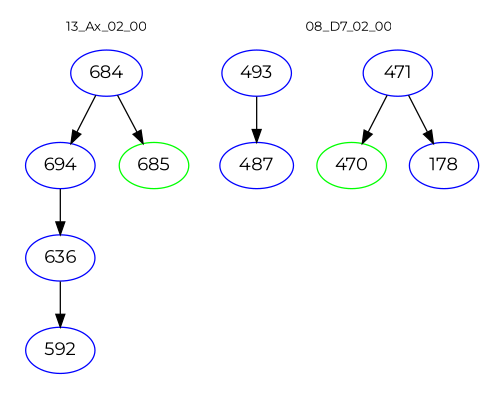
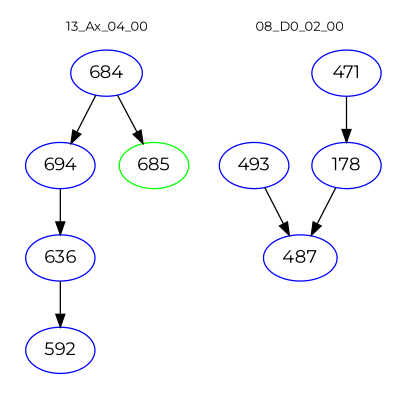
  digraph {
    fontname=Montserrat
    node [color=blue fontname=Montserrat]
    edge [color=black fontname=Montserrat]
    n1 [label=684]
    n2 [label=694]
    n3 [color=green label=685]
    n4 [label=636]
    n5 [label=592]
    n6 [label=471]
-   n7 [color=green label=470]
    n8 [label=178]
    n9 [label=487]
    n10 [label=493]
    subgraph cluster_1 {
      color=white
      fontsize=10
-     label="13_Ax_02_00"
+     label="13_Ax_04_00"
      n1
      n2
      n3
      n4
      n5
    }
    subgraph cluster_2 {
      color=white
      fontsize=10
-     label="08_D7_02_00"
+     label="08_D0_02_00"
      n6
-     n7
      n8
      n9
      n10
    }
    n1 -> n2
    n1 -> n3
    n2 -> n4
    n4 -> n5
-   n6 -> n7
    n6 -> n8
+   n8 -> n9
    n10 -> n9
  }
